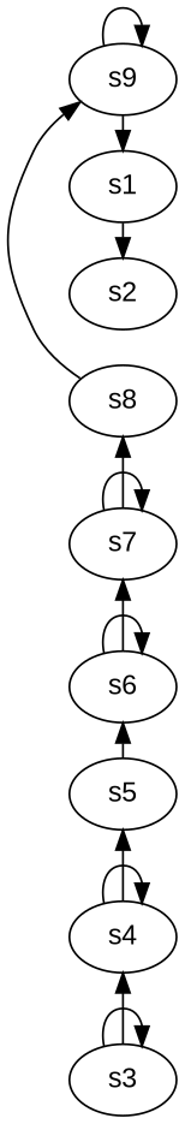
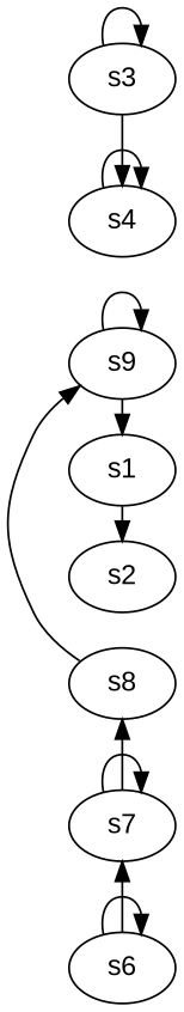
  digraph {
    fontname="Liberation Sans"
    rankdir=LR
    node [fontname="Liberation Sans" player=0]
    edge [constraint="time % 4 == 0" fontname="Liberation Sans"]
    n1 [label=s9]
    s1
    s2
    s3 [player=1]
    s4 [player=1]
-   s5 [player=1]
    s6
    s7 [player=1]
    s8
    n1 -> n1 [constraint="time % 2 == 0"]
    n1 -> s1 [constraint="time == 5 || time == 12"]
    s1 -> s2 [constraint="time == 3 || time == 14 || time == 17"]
    s3 -> s3
    s3 -> s4 [constraint="time == 7 || time == 9 || time == 18 || time == 24"]
    s4 -> s4
-   s4 -> s5 [constraint="time == 1 || time == 2 || time == 18"]
-   s5 -> s6 [constraint="time == 0 || time == 4 || time == 6 || time == 8 || time == 22"]
    s6 -> s6 [constraint="time % 2 == 0"]
    s6 -> s7 [constraint="time % 6 == 4"]
    s7 -> s7
    s7 -> s8 [constraint="time == 1 || time == 4 || time == 14 || time == 18 || time == 21"]
    s8 -> n1 [constraint="time % 3 == 1 || time % 3 == 0"]
  }
